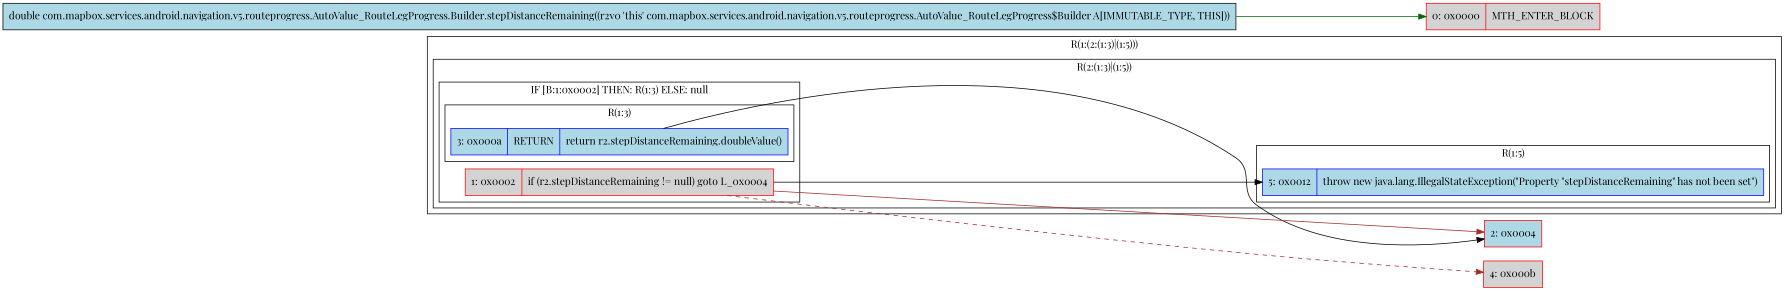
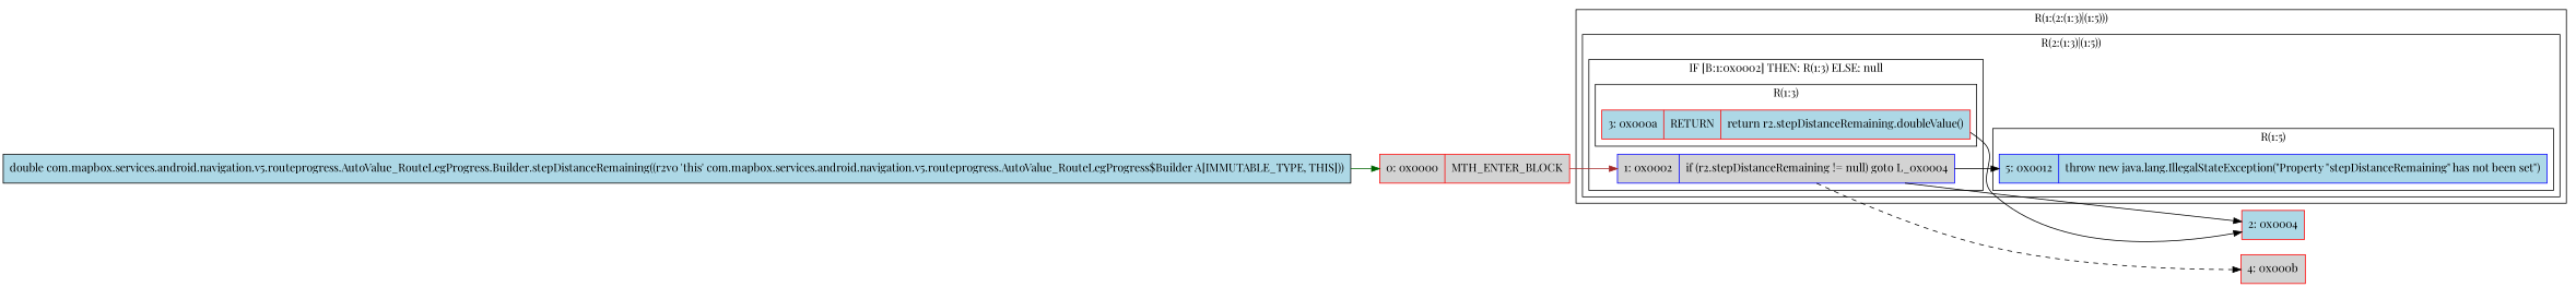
  digraph {
    fontname="Playfair Display"
    rankdir=LR
    node [color=blue fillcolor=lightblue fontname="Playfair Display" shape=record style=filled]
    edge [color=black fontname="Playfair Display"]
-   n1 [label="{3\:\ 0x000a|RETURN\l|return r2.stepDistanceRemaining.doubleValue()\l}"]
-   n2 [color=red fillcolor=lightgrey label="{1\:\ 0x0002|if (r2.stepDistanceRemaining != null) goto L_0x0004\l}"]
+   n1 [color=red label="{3\:\ 0x000a|RETURN\l|return r2.stepDistanceRemaining.doubleValue()\l}"]
+   n2 [fillcolor=lightgrey label="{1\:\ 0x0002|if (r2.stepDistanceRemaining != null) goto L_0x0004\l}"]
    n3 [label="{5\:\ 0x0012|throw new java.lang.IllegalStateException(\"Property \"stepDistanceRemaining\" has not been set\")\l}"]
    n4 [color=red label="{2\:\ 0x0004}"]
    n5 [color=red fillcolor=lightgrey label="{4\:\ 0x000b}"]
    n6 [color=red fillcolor=lightgrey label="{0\:\ 0x0000|MTH_ENTER_BLOCK\l}"]
    n7 [label="{double com.mapbox.services.android.navigation.v5.routeprogress.AutoValue_RouteLegProgress.Builder.stepDistanceRemaining((r2v0 'this' com.mapbox.services.android.navigation.v5.routeprogress.AutoValue_RouteLegProgress$Builder A[IMMUTABLE_TYPE, THIS])) }" color=""]
    subgraph cluster_1 {
      label="R(1:(2:(1:3)|(1:5)))"
      subgraph cluster_2 {
        label="R(2:(1:3)|(1:5))"
        subgraph cluster_3 {
          label="IF [B:1:0x0002] THEN: R(1:3) ELSE: null"
          n2
          subgraph cluster_4 {
            label="R(1:3)"
            n1
          }
        }
        subgraph cluster_5 {
          label="R(1:5)"
          n3
        }
      }
    }
    n1 -> n4
    n2 -> n3
-   n2 -> n4 [color=brown]
-   n2 -> n5 [color=brown style=dashed]
+   n2 -> n4
+   n2 -> n5 [style=dashed]
+   n6 -> n2 [color=brown]
    n7 -> n6 [color=darkgreen]
  }
